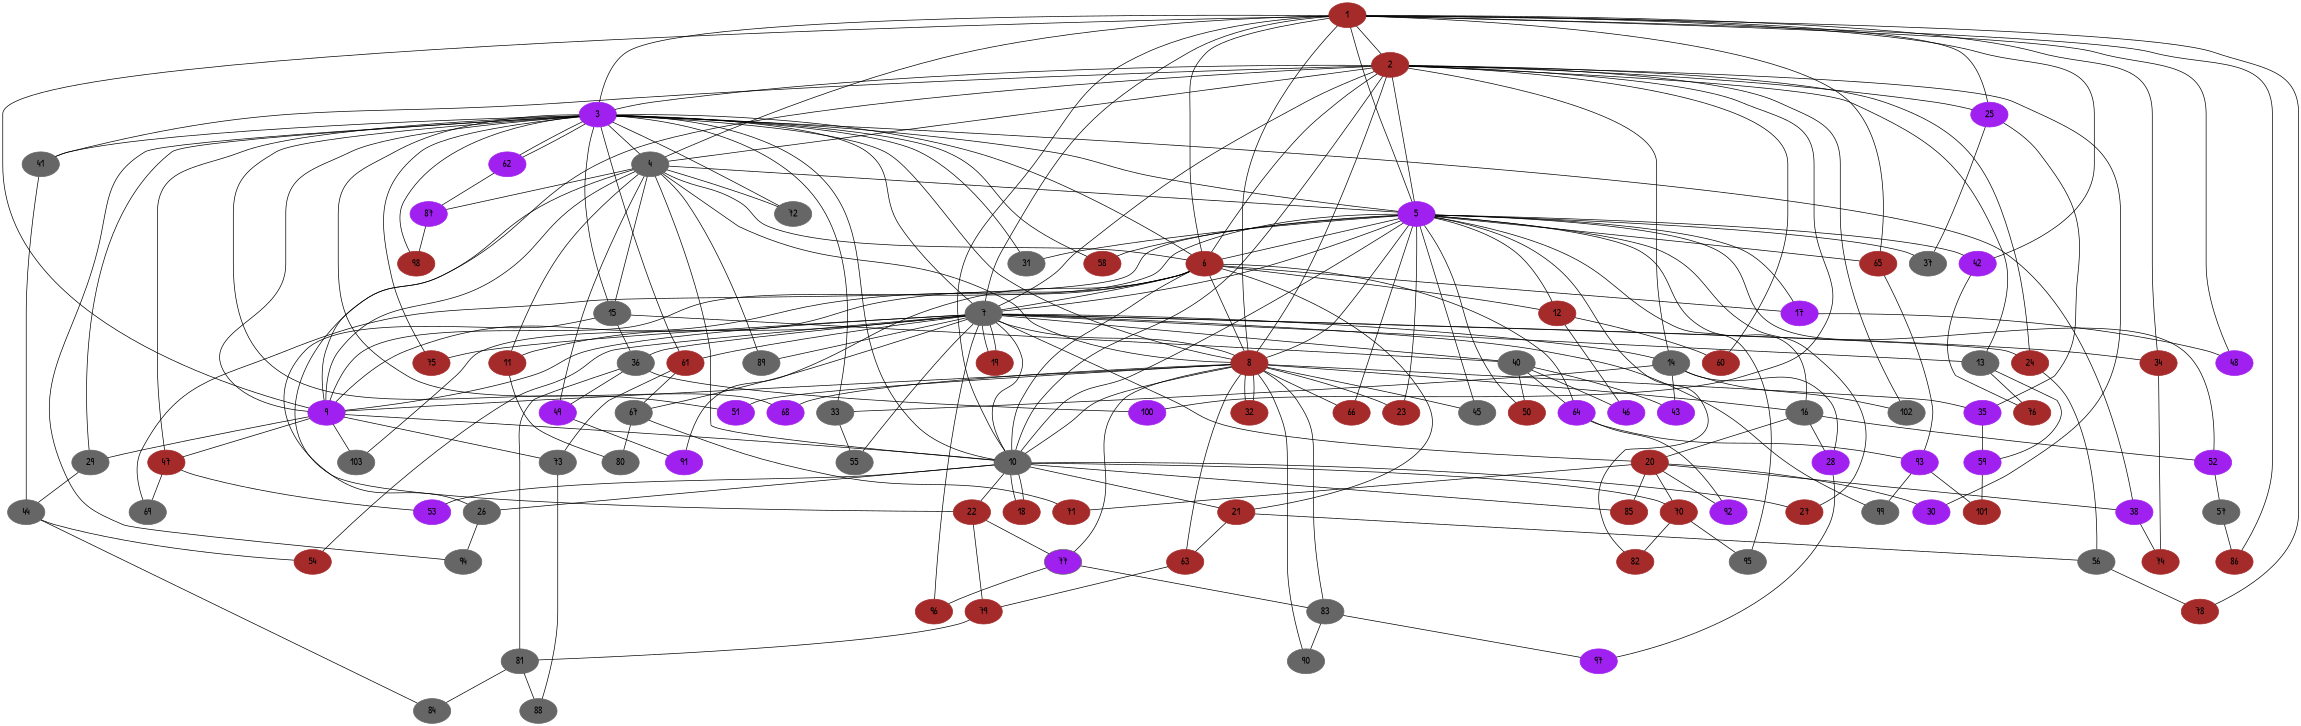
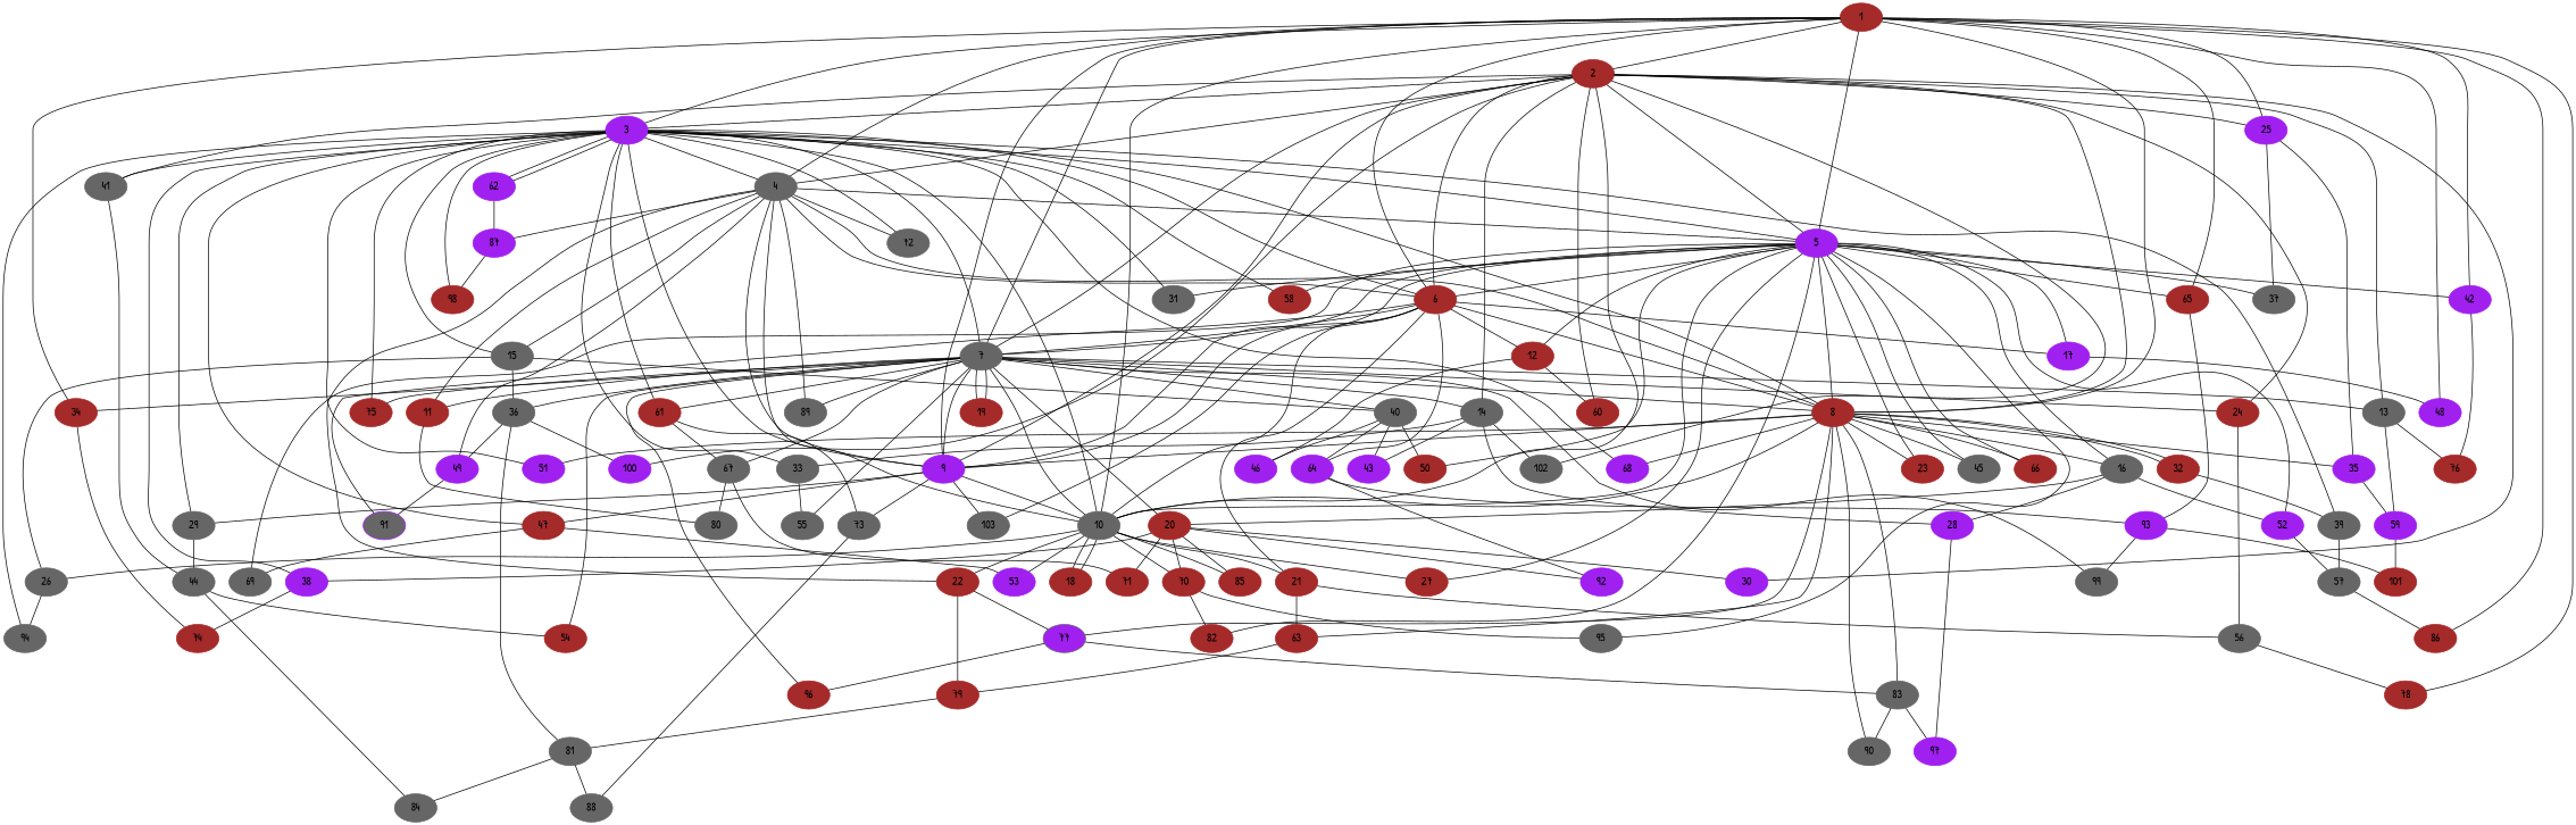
  graph {
    fontname="Patrick Hand"
    node [color=brown fontname="Patrick Hand" style=filled]
    edge [fontname="Patrick Hand"]
    1
    2
    3 [color=purple]
    4 [color=gray40]
    5 [color=purple]
    6
    7 [color=gray40]
    8
    9 [color=purple]
    10 [color=gray40]
    25 [color=purple]
    34
    42 [color=purple]
    48 [color=purple]
    65
    78
    86
    13 [color=gray40]
    14 [color=gray40]
    24
    30 [color=purple]
    41 [color=gray40]
    60
    100 [color=purple]
    102 [color=gray40]
    15 [color=gray40]
    29 [color=gray40]
    31 [color=gray40]
    33 [color=gray40]
    38 [color=purple]
+   39 [color=gray40]
    47
    51 [color=purple]
    58
    61
    62 [color=purple]
    68 [color=purple]
    72 [color=gray40]
    75
    94 [color=gray40]
    98
    11
    22
    49 [color=purple]
    87 [color=purple]
    89 [color=gray40]
    12
    16 [color=gray40]
    17 [color=purple]
    23
    27
    37 [color=gray40]
    45 [color=gray40]
    50
    52 [color=purple]
    66
    69 [color=gray40]
    82
    95 [color=gray40]
    21
    64 [color=purple]
-   91 [color=purple]
+   91 [color=purple fillcolor=gray40]
    103 [color=gray40]
    19
    20
    36 [color=gray40]
    40 [color=gray40]
    54
    55 [color=gray40]
    67 [color=gray40]
    96
    99 [color=gray40]
    32
    35 [color=purple]
    63
    77 [color=gray40 fillcolor=purple]
    83 [color=gray40]
    90 [color=gray40]
    73 [color=gray40]
    18
    26 [color=gray40]
    53 [color=purple]
    70
    85
    74
    76
    93 [color=purple]
    59 [color=purple]
    28 [color=purple]
    43 [color=purple]
    56 [color=gray40]
    44 [color=gray40]
    57 [color=gray40]
    80 [color=gray40]
    79
    46 [color=purple]
    92 [color=purple]
    71
    81 [color=gray40]
    97 [color=purple]
    88 [color=gray40]
    101
    84 [color=gray40]
    1 -- 2
    1 -- 3
    1 -- 4
    1 -- 5
    1 -- 6
    1 -- 7
    1 -- 8
    1 -- 9
    1 -- 10
    1 -- 25
    1 -- 34
    1 -- 42
    1 -- 48
    1 -- 65
    1 -- 78
    1 -- 86
    2 -- 3
    2 -- 4
    2 -- 5
    2 -- 6
    2 -- 7
    2 -- 8
    2 -- 9
    2 -- 10
    2 -- 25
    2 -- 13
    2 -- 14
    2 -- 24
    2 -- 30
    2 -- 41
    2 -- 60
    2 -- 100
    2 -- 102
    3 -- 4
    3 -- 5
    3 -- 6
    3 -- 7
    3 -- 8
    3 -- 9
    3 -- 10
    3 -- 41
    3 -- 15
    3 -- 29
    3 -- 31
    3 -- 33
    3 -- 38
+   3 -- 39
    3 -- 47
    3 -- 51
    3 -- 58
    3 -- 61
    3 -- 62
    3 -- 62
    3 -- 68
    3 -- 72
    3 -- 75
    3 -- 94
    3 -- 98
    4 -- 5
    4 -- 6
    4 -- 8
    4 -- 9
    4 -- 10
    4 -- 15
    4 -- 72
    4 -- 11
    4 -- 22
    4 -- 49
    4 -- 87
    4 -- 89
    5 -- 6
    5 -- 7
    5 -- 8
    5 -- 9
    5 -- 10
    5 -- 42
    5 -- 65
    5 -- 31
    5 -- 58
    5 -- 12
    5 -- 16
    5 -- 17
    5 -- 23
    5 -- 27
    5 -- 37
    5 -- 45
    5 -- 50
    5 -- 52
    5 -- 66
    5 -- 69
    5 -- 82
    5 -- 95
    6 -- 7
    6 -- 8
    6 -- 9
    6 -- 10
    6 -- 12
    6 -- 17
    6 -- 21
    6 -- 64
    6 -- 91
    6 -- 103
    7 -- 8
    7 -- 9
    7 -- 10
    7 -- 34
    7 -- 13
    7 -- 14
    7 -- 24
    7 -- 61
    7 -- 75
    7 -- 11
    7 -- 89
    7 -- 19
    7 -- 19
    7 -- 20
    7 -- 36
    7 -- 40
    7 -- 54
    7 -- 55
    7 -- 67
    7 -- 96
    7 -- 99
    8 -- 9
    8 -- 10
    8 -- 51
    8 -- 68
    8 -- 16
    8 -- 23
    8 -- 45
    8 -- 66
    8 -- 32
    8 -- 32
    8 -- 35
    8 -- 63
    8 -- 77
    8 -- 83
    8 -- 90
    9 -- 10
    9 -- 29
    9 -- 47
    9 -- 103
    9 -- 73
    10 -- 22
    10 -- 27
    10 -- 21
    10 -- 18
    10 -- 18
    10 -- 26
    10 -- 53
    10 -- 70
    10 -- 85
    25 -- 37
    25 -- 35
    34 -- 74
    42 -- 76
    65 -- 93
    13 -- 76
    13 -- 59
    14 -- 102
    14 -- 33
    14 -- 28
    14 -- 43
    24 -- 56
    41 -- 44
    15 -- 36
    15 -- 40
    15 -- 26
    29 -- 44
    33 -- 55
    38 -- 74
+   39 -- 57
    47 -- 69
    47 -- 53
    61 -- 67
    61 -- 73
    62 -- 87
    11 -- 80
    22 -- 77
    22 -- 79
    49 -- 91
    87 -- 98
    12 -- 60
    12 -- 46
    16 -- 52
    16 -- 20
    16 -- 28
    17 -- 48
    52 -- 57
    21 -- 63
    21 -- 56
    64 -- 93
    64 -- 92
    20 -- 30
    20 -- 38
    20 -- 70
    20 -- 85
    20 -- 92
    20 -- 71
    36 -- 100
    36 -- 49
    36 -- 81
    40 -- 50
    40 -- 64
    40 -- 43
    40 -- 46
    67 -- 80
    67 -- 71
+   32 -- 39
    35 -- 59
    63 -- 79
    77 -- 96
    77 -- 83
    83 -- 90
    83 -- 97
    73 -- 88
    26 -- 94
    70 -- 82
    70 -- 95
    93 -- 99
    93 -- 101
    59 -- 101
    28 -- 97
    56 -- 78
    44 -- 54
    44 -- 84
    57 -- 86
    79 -- 81
    81 -- 88
    81 -- 84
  }
